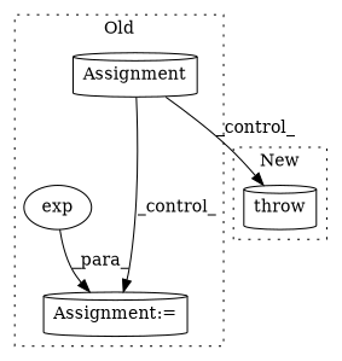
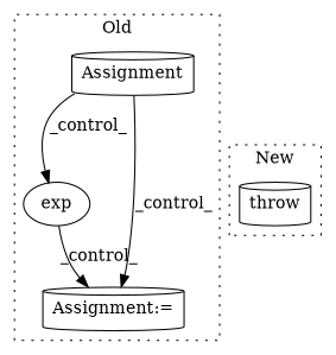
  digraph {
    node [shape=cylinder]
    edge [style=solid]
    n1 [a=32 l="4,1" label=exp s="6618,6623" shape=ellipse]
    n2 [a=7 l=1 label="Assignment:=" s=6562]
    n3 [a=42 label=Assignment]
    n4 [a=53 l=6 label=throw s=6519]
    subgraph cluster_1 {
      label=Old
      style=dotted
      n1
      n2
      n3
    }
    subgraph cluster_2 {
      label=New
      style=dotted
      n4
    }
-   n1 -> n2 [label=_para_]
-   n3 -> n4 [label=_control_]
+   n1 -> n2 [label=_control_]
+   n3 -> n1 [label=_control_]
    n3 -> n2 [label=_control_]
  }
